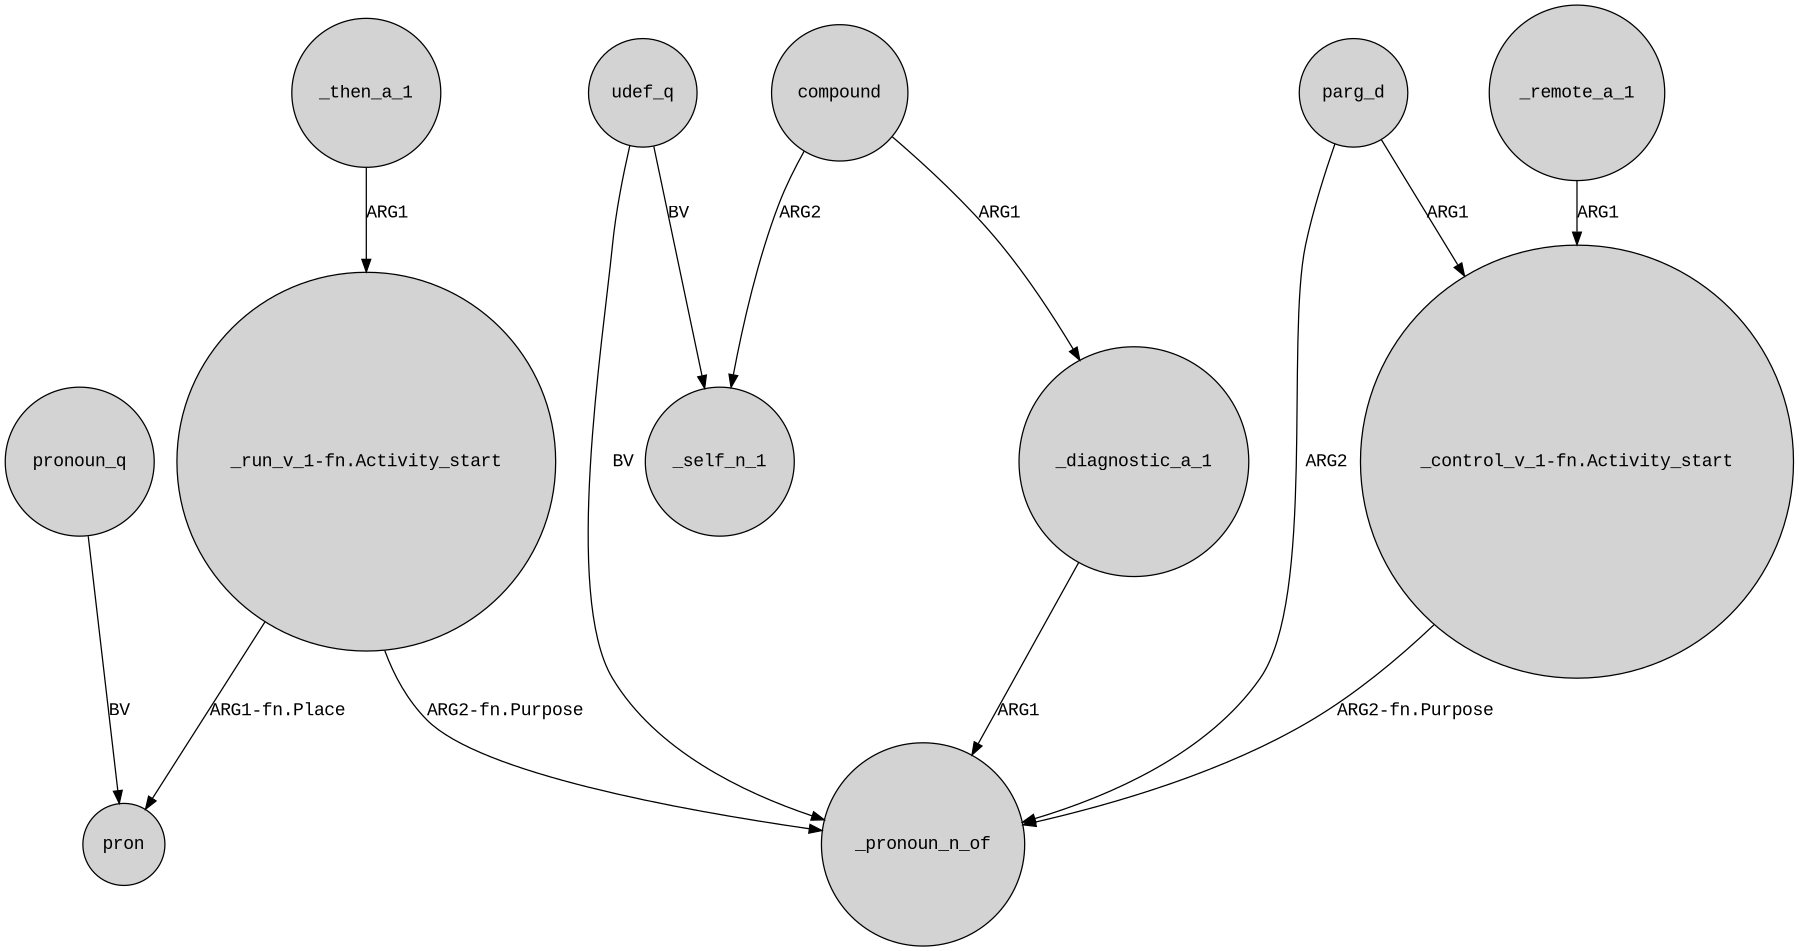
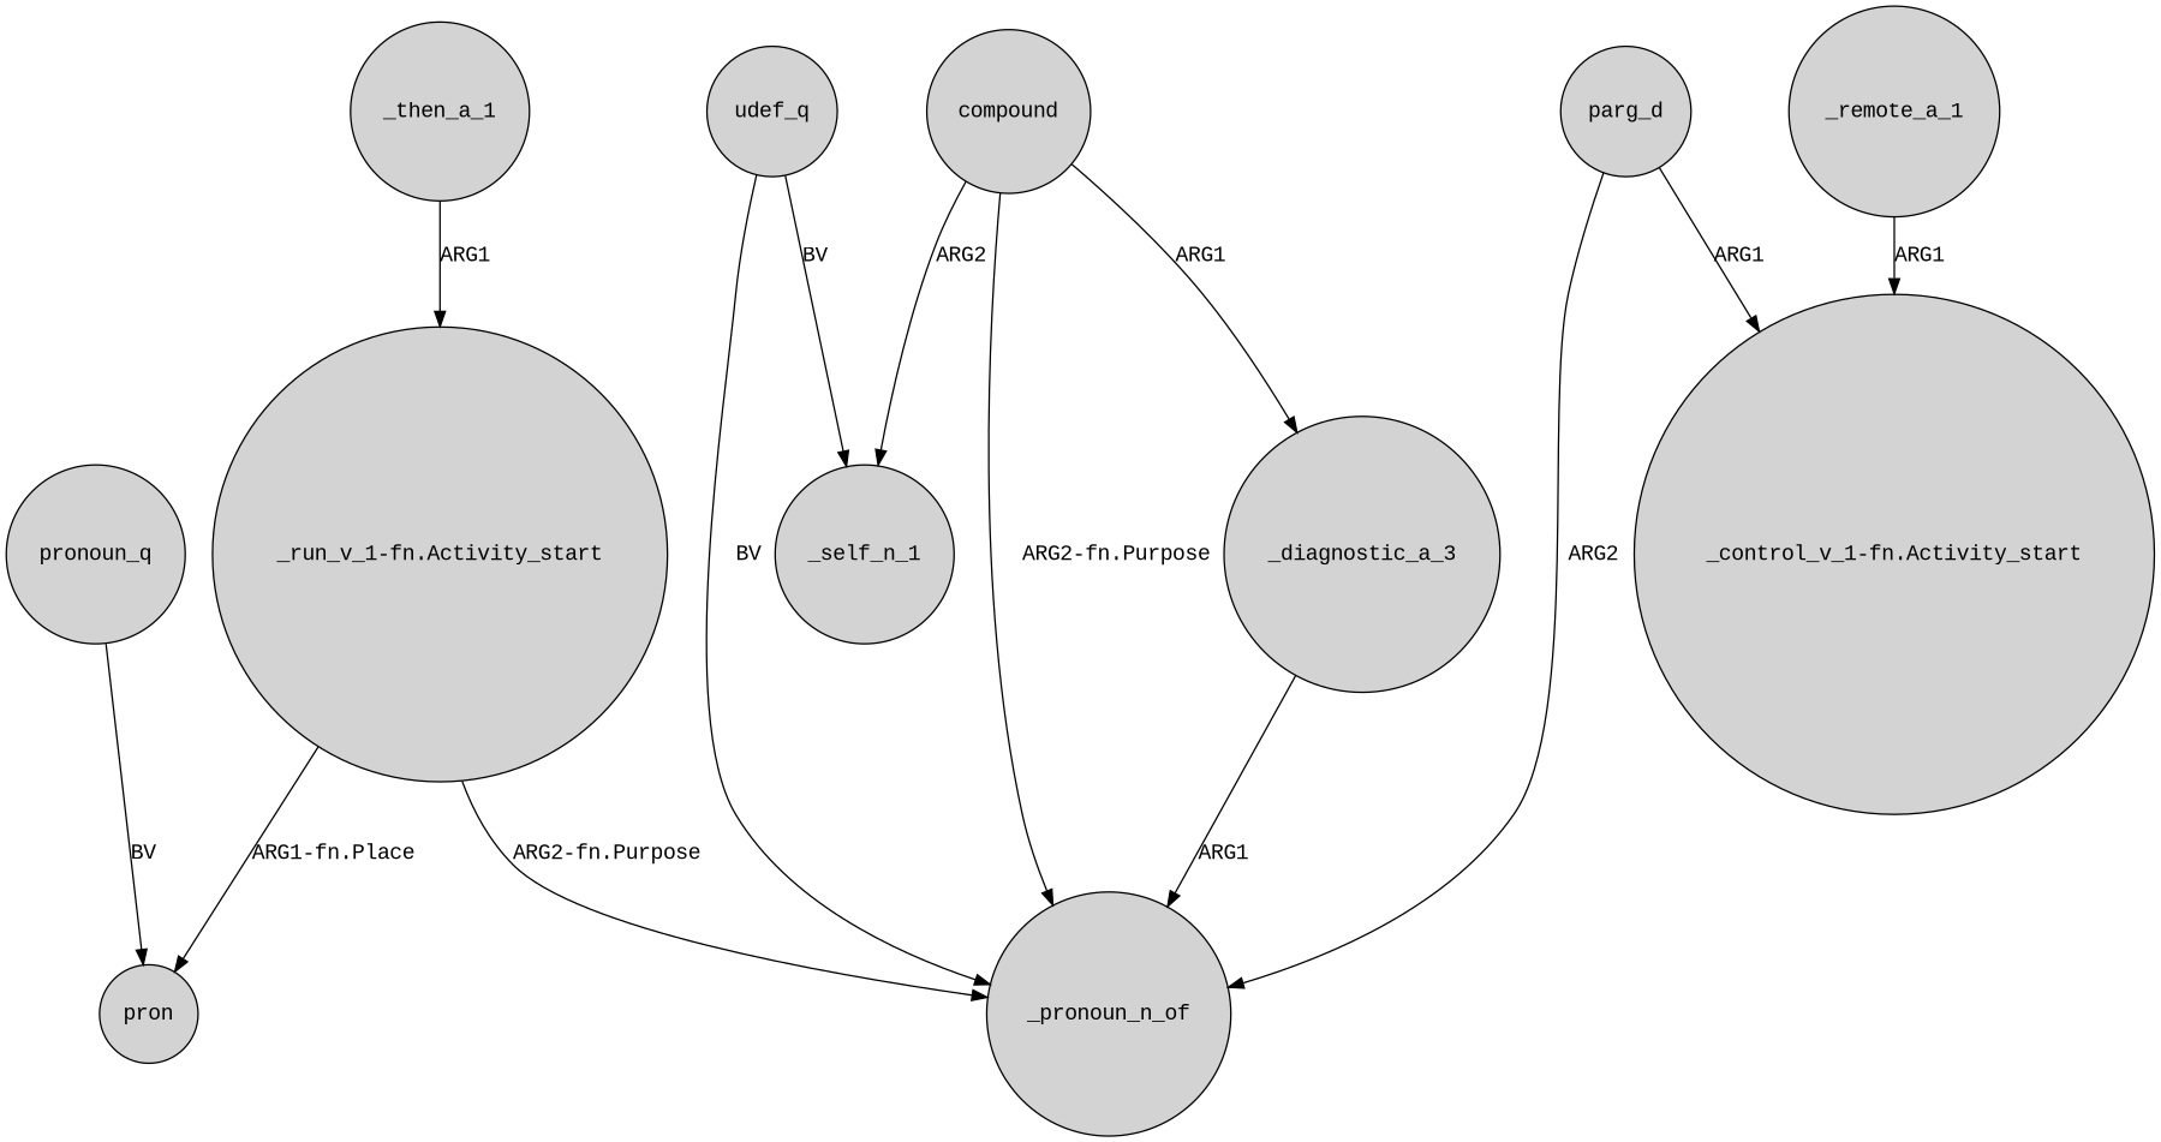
  digraph {
    fontname="Liberation Mono"
    node [fontname="Liberation Mono" shape=circle style=filled]
    edge [fontname="Liberation Mono"]
    n1 [label=_pronoun_n_of]
    "_run_v_1-fn.Activity_start"
    pron
    udef_q
    _self_n_1
    "_control_v_1-fn.Activity_start"
    compound
-   _diagnostic_a_1
+   _diagnostic_a_1 [label=_diagnostic_a_3]
    parg_d
    _then_a_1
    _remote_a_1
    pronoun_q
    "_run_v_1-fn.Activity_start" -> n1 [label="ARG2-fn.Purpose"]
    "_run_v_1-fn.Activity_start" -> pron [label="ARG1-fn.Place"]
    udef_q -> n1 [label=BV]
    udef_q -> _self_n_1 [label=BV]
-   "_control_v_1-fn.Activity_start" -> n1 [label="ARG2-fn.Purpose"]
+   compound -> n1 [label="ARG2-fn.Purpose"]
    compound -> _self_n_1 [label=ARG2]
    compound -> _diagnostic_a_1 [label=ARG1]
    _diagnostic_a_1 -> n1 [label=ARG1]
    parg_d -> n1 [label=ARG2]
    parg_d -> "_control_v_1-fn.Activity_start" [label=ARG1]
    _then_a_1 -> "_run_v_1-fn.Activity_start" [label=ARG1]
    _remote_a_1 -> "_control_v_1-fn.Activity_start" [label=ARG1]
    pronoun_q -> pron [label=BV]
  }
